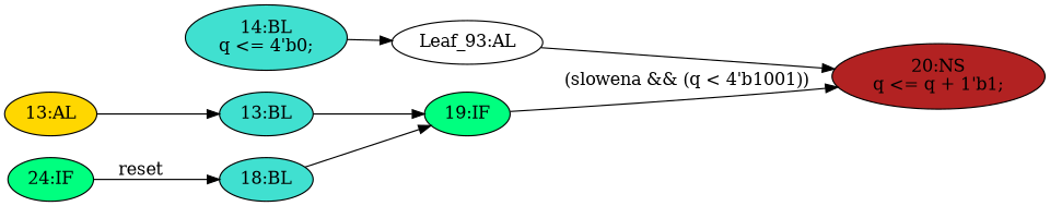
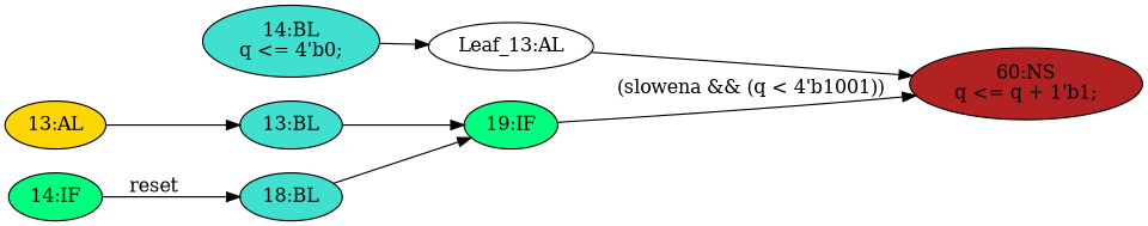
  strict digraph {
    rankdir=LR
    node [fillcolor=turquoise statements="[]" style=filled typ=Block]
    edge [cond="[]" lineno=None]
    n1 [ast="<pyverilog.vparser.ast.Block object at 0x7f474a6d9590>" label="14:BL\nq <= 4'b0;" statements="[<pyverilog.vparser.ast.NonblockingSubstitution object at 0x7f474a6d9350>]"]
-   n2 [def_var="['q']" label="Leaf_93:AL" fillcolor="" statements="" style="" typ=""]
-   n3 [ast="<pyverilog.vparser.ast.NonblockingSubstitution object at 0x7f474a6d9690>" fillcolor=firebrick label="20:NS\nq <= q + 1'b1;" statements="[<pyverilog.vparser.ast.NonblockingSubstitution object at 0x7f474a6d9690>]" typ=NonblockingSubstitution]
+   n2 [def_var="['q']" label="Leaf_13:AL" fillcolor="" statements="" style="" typ=""]
+   n3 [ast="<pyverilog.vparser.ast.NonblockingSubstitution object at 0x7f474a6d9690>" fillcolor=firebrick label="60:NS\nq <= q + 1'b1;" statements="[<pyverilog.vparser.ast.NonblockingSubstitution object at 0x7f474a6d9690>]" typ=NonblockingSubstitution]
    n4 [ast="<pyverilog.vparser.ast.IfStatement object at 0x7f474a6d95d0>" fillcolor=springgreen label="19:IF" typ=IfStatement]
    n5 [ast="<pyverilog.vparser.ast.Block object at 0x7f474a6d9990>" label="13:BL"]
-   n6 [ast="<pyverilog.vparser.ast.IfStatement object at 0x7f474a6d99d0>" fillcolor=springgreen label="24:IF" typ=IfStatement]
+   n6 [ast="<pyverilog.vparser.ast.IfStatement object at 0x7f474a6d99d0>" fillcolor=springgreen label="14:IF" typ=IfStatement]
    n7 [ast="<pyverilog.vparser.ast.Block object at 0x7f474a6d9a10>" label="18:BL"]
    n8 [ast="<pyverilog.vparser.ast.Always object at 0x7f474a6d9b10>" clk_sens=True fillcolor=gold label="13:AL" sens="['clk']" typ=Always use_var="['reset', 'q', 'slowena']"]
    n1 -> n2
    n2 -> n3
    n4 -> n3 [cond="['slowena', 'q']" label="(slowena && (q < 4'b1001))" lineno=19]
    n5 -> n4
    n6 -> n7 [cond="['reset']" label=reset lineno=14]
    n7 -> n4
    n8 -> n5
  }
